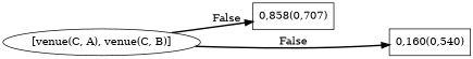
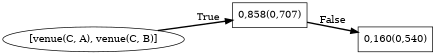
  digraph {
    rankdir=LR
    node [shape=box]
    edge [style=bold]
    n1 [label="[venue(C, A), venue(C, B)]" shape=""]
    n2 [label="0,858(0,707)"]
    n3 [label="0,160(0,540)"]
-   n1 -> n2 [label=False]
-   n1 -> n3 [label=False]
+   n1 -> n2 [label=True]
+   n2 -> n3 [label=False]
  }
